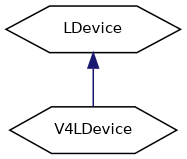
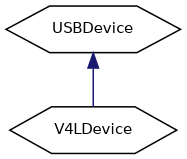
  digraph {
    rankdir=TB
    node [color=black fillcolor=white fontname=Helvetica fontsize=10 shape=hexagon style=filled]
-   n1 [height=0.2 label=LDevice width=0.4]
+   n1 [height=0.2 label=USBDevice width=0.4]
    n2 [height=0.2 label=V4LDevice width=0.4]
    n1 -> n2 [color=midnightblue dir=back fontname=Helvetica fontsize=10 labelfontname=Helvetica labelfontsize=10 style=solid]
  }
